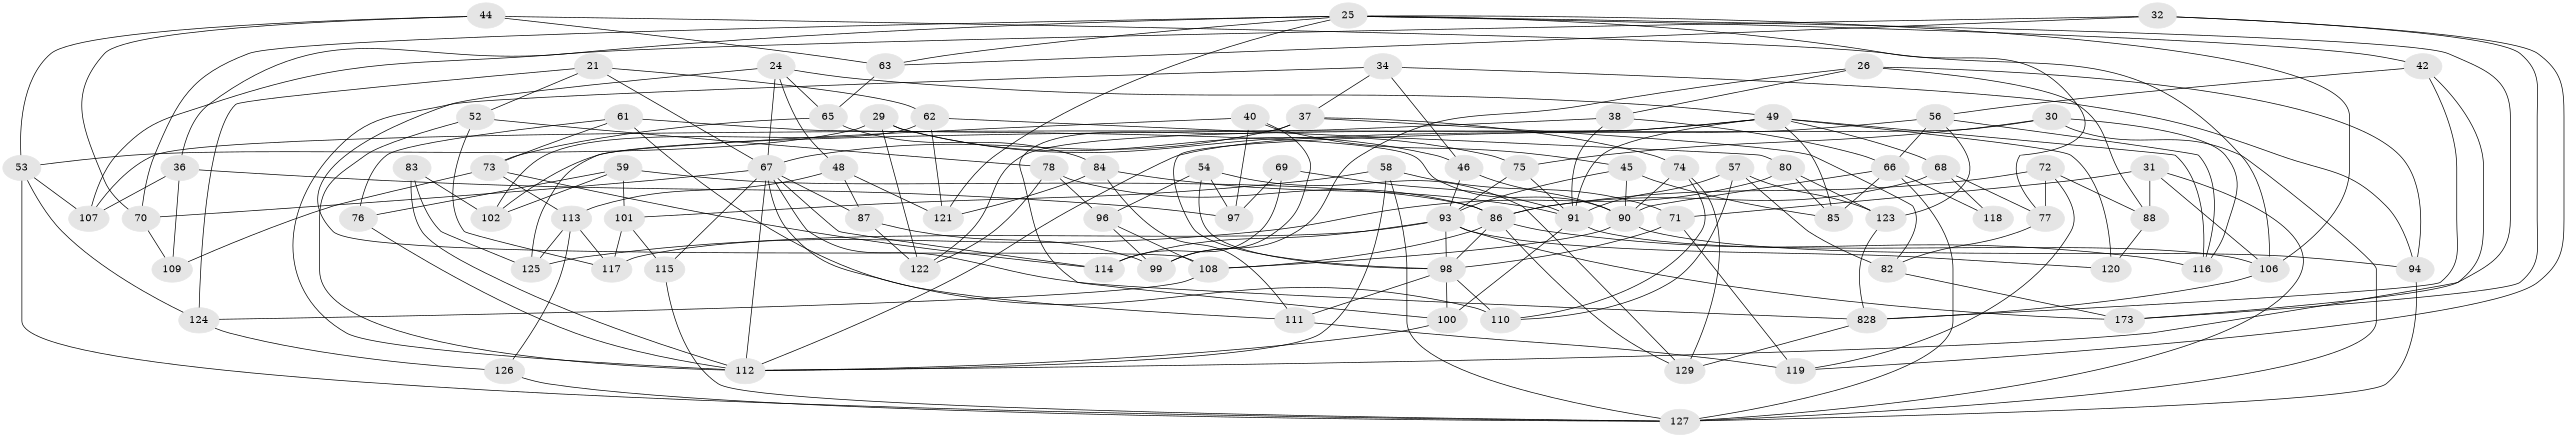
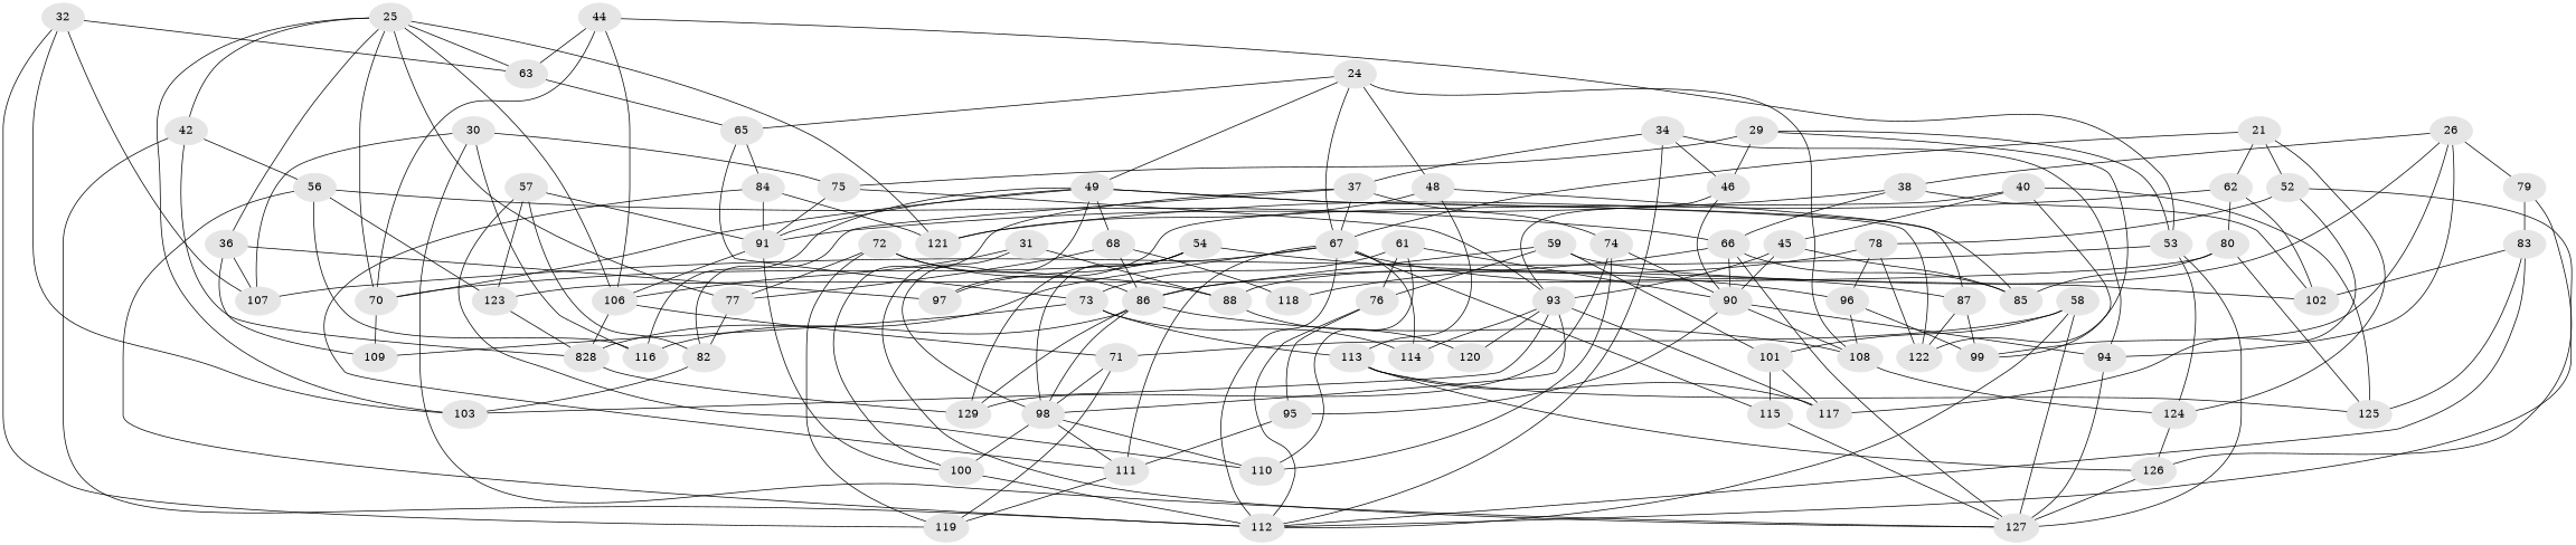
  graph {
    node [color=gray90 style=filled]
    21
    52
    62
    67 [super="+19+60"]
    124
    112 [super="+17+55+39"]
    78
    117
    121
    102
    80
    70
    n13 [label=828 super="+92"]
    87
    111 [super="+89"]
    114 [super="+33"]
    115
    126
    24 [super="+2"]
    48
    49 [super="+11+20"]
    65
    108 [super="+35"]
    113
    122
    116
    91 [super="+1+22"]
    85
    68
    98 [super="+81"]
    120
    73 [super="+27"]
    84
    25 [super="+9+14"]
    36
    42
    63
    77
-   103 [label=173]
+   103
    106 [super="+4"]
    107
    97
    109
    56 [super="+47"]
    82
    26 [super="+23"]
    38
+   79
    88
    94
    99
    66 [super="+7+43"]
    83
    127 [super="+50+104"]
    29
    46
    53 [super="+15"]
    75
    90 [super="+13+16"]
    93 [super="+51"]
    30
    31
    71
    119
    32
    37 [super="+28"]
    74
    100
    34
    129 [super="+64"]
    110
    118
    40
    45
    125
    123
    44
+   95
    86 [super="+6+10"]
    96
    54
    57
    58
    101
    59
    76
    61
-   69
    72
    21 -- 52
    21 -- 62
    21 -- 67
    21 -- 124
    52 -- 112
    52 -- 78
    52 -- 117
    62 -- 121
    62 -- 102
    62 -- 80
    67 -- 112 [weight=2]
    67 -- 70
    67 -- n13
    67 -- 87
    67 -- 111
    67 -- 114
    67 -- 115
    124 -- 126
    78 -- 122
    78 -- 86
    78 -- 96
    80 -- 85
    80 -- 125
    80 -- 123
    70 -- 109
    n13 -- 129
    87 -- 122
    87 -- 99
    111 -- 119
    115 -- 127
    126 -- 127
    24 -- 67
    24 -- 48
    24 -- 49
    24 -- 65
    24 -- 108 [weight=2]
    48 -- 121
    48 -- 87
    48 -- 113
    49 -- 122
    49 -- 116
    49 -- 91
    49 -- 85
    49 -- 68
    49 -- 98
-   49 -- 120
+   49 -- 70
    65 -- 73
    65 -- 84
    108 -- 124
    113 -- 117
    113 -- 126
    113 -- 125
    91 -- 106
    91 -- 100
    68 -- 77
    68 -- 118
    68 -- 86
    98 -- 111
    98 -- 100
    98 -- 110
    73 -- 114
    73 -- 113
    73 -- 109 [weight=2]
    84 -- 121
    84 -- 111
    84 -- 91
    25 -- 121
    25 -- 70
    25 -- 36
    25 -- 42
    25 -- 63
    25 -- 77
    25 -- 103
    25 -- 106
    36 -- 107
    36 -- 97
    36 -- 109
    42 -- 112
    42 -- n13
    42 -- 56
    63 -- 65
    77 -- 82
    106 -- n13 [weight=2]
    56 -- 112
    56 -- 116
    56 -- 66 [weight=2]
    56 -- 123
    82 -- 103
    26 -- 38
+   26 -- 79 [weight=2]
    26 -- 88
    26 -- 94
    26 -- 99
    38 -- 102
    38 -- 91
    38 -- 66
+   79 -- 126
+   79 -- 83
    88 -- 120
    94 -- 127
    66 -- 85
    66 -- 127 [weight=2]
    66 -- 90
    66 -- 118 [weight=3]
    83 -- 112
    83 -- 102
    83 -- 125
    29 -- 122
    29 -- 46
    29 -- 53
    29 -- 75
    46 -- 90
    46 -- 93
    53 -- 124
    53 -- 107
    53 -- 127 [weight=2]
    75 -- 91
    75 -- 93
    90 -- 108
    90 -- 94
+   90 -- 95
    93 -- 117
    93 -- 114
    93 -- 98
    93 -- 120
    93 -- 103
    30 -- 116
    30 -- 107
    30 -- 127
    30 -- 75
    31 -- 106
    31 -- 88
    31 -- 127
-   31 -- 71
+   106 -- 71
    71 -- 98
    71 -- 119
    32 -- 63
    32 -- 103
    32 -- 107
    32 -- 119
    37 -- 67 [weight=2]
    37 -- 82
    37 -- 74
    37 -- 100
    74 -- 90
    74 -- 129
    74 -- 110
    100 -- 112
    34 -- 112
    34 -- 94
    34 -- 46
    34 -- 37
    40 -- 97
    40 -- 99
    40 -- 45
    40 -- 125
    45 -- 85
    45 -- 90
    45 -- 93
    123 -- n13
    44 -- 70
    44 -- 63
    44 -- 106
    44 -- 53
+   95 -- 111 [weight=2]
    86 -- 108
    86 -- 116
    86 -- 98
    86 -- 129
    96 -- 108
    96 -- 99
    54 -- 98
    54 -- 97
    54 -- 129
    54 -- 96
    57 -- 91
    57 -- 82
    57 -- 110
    57 -- 123
    58 -- 112
    58 -- 127
    58 -- 71
    58 -- 101
    101 -- 117
    101 -- 115
    59 -- 102
    59 -- 86
    59 -- 101
    59 -- 76
    76 -- 112
+   76 -- 95
    61 -- 73
    61 -- 90
    61 -- 110
    61 -- 76
-   69 -- 114 [weight=2]
-   69 -- 91
-   69 -- 97
    72 -- 77
    72 -- 88
    72 -- 119
    72 -- 86
  }
